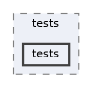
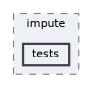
  digraph {
    compound=true
    n1 [color=grey25 fillcolor="#edf0f7" fontname=Helvetica fontsize=10 height=0.2 label=tests shape=box style="filled,bold" width=0.4]
    subgraph cluster_1 {
      bgcolor="#edf0f7"
      fontname=Helvetica
      fontsize=10
-     label=tests
+     label=impute
      pencolor=grey50
      style="filled,dashed"
      n1
    }
  }
